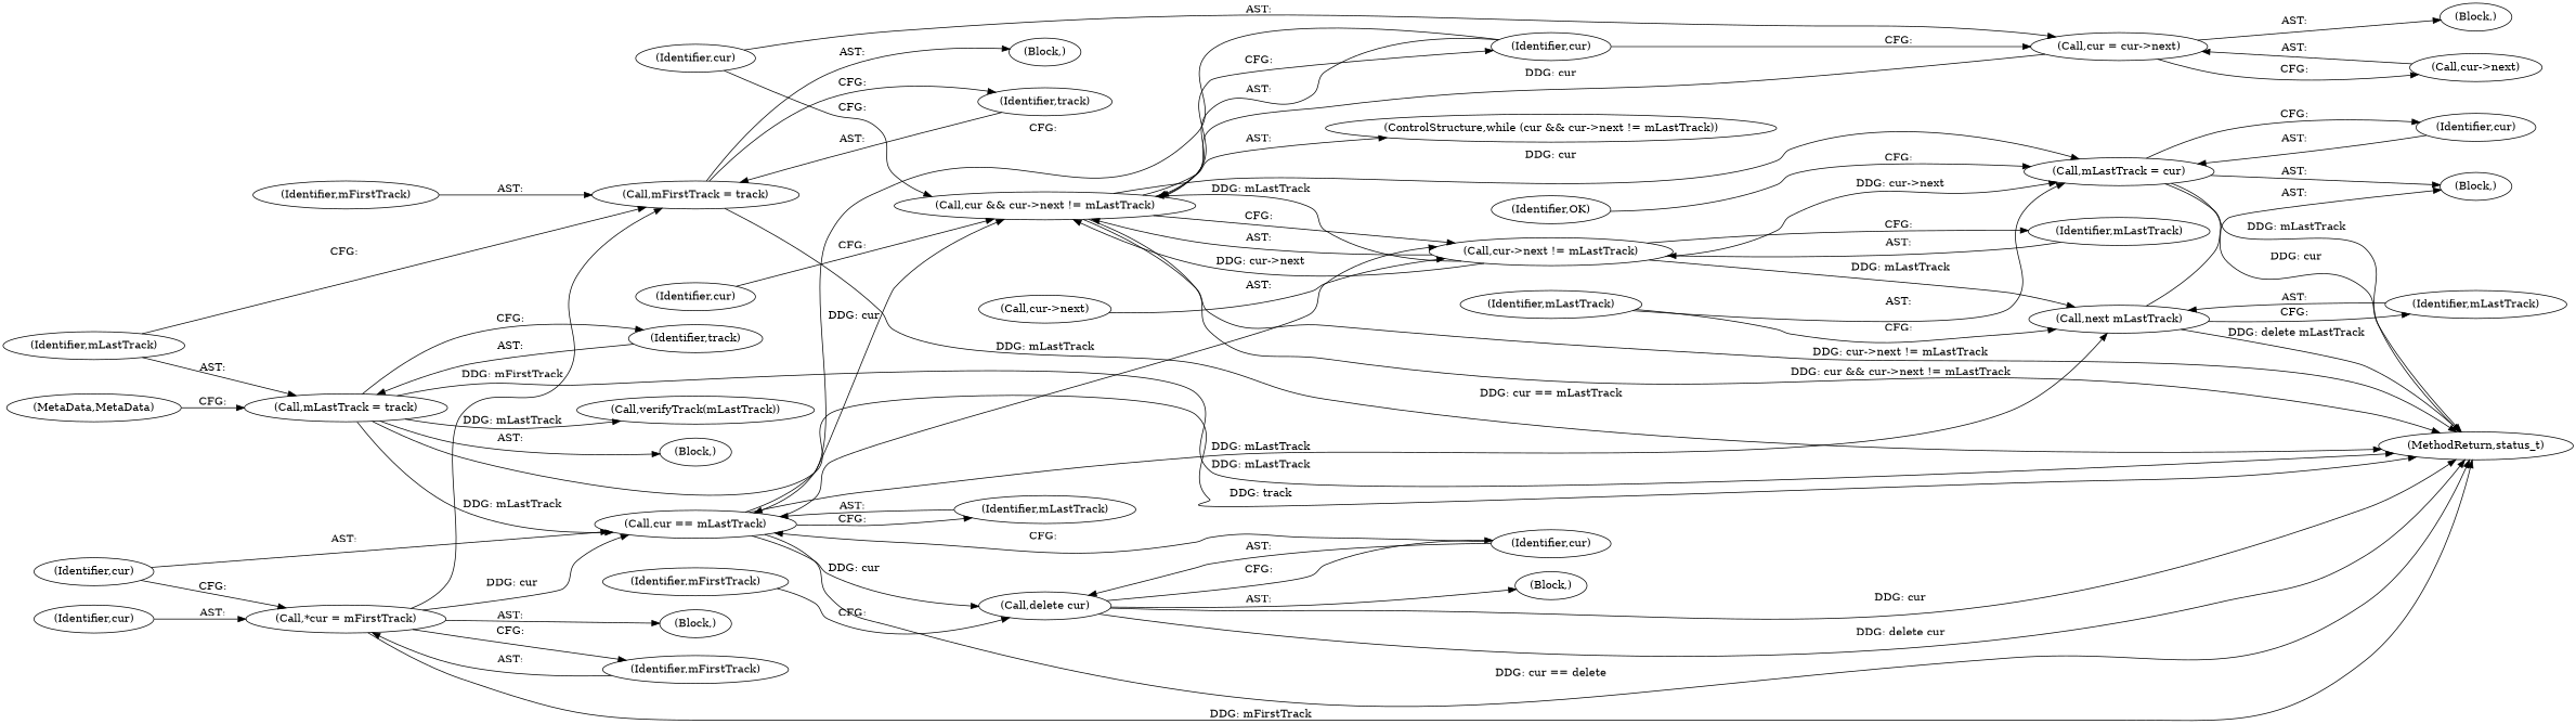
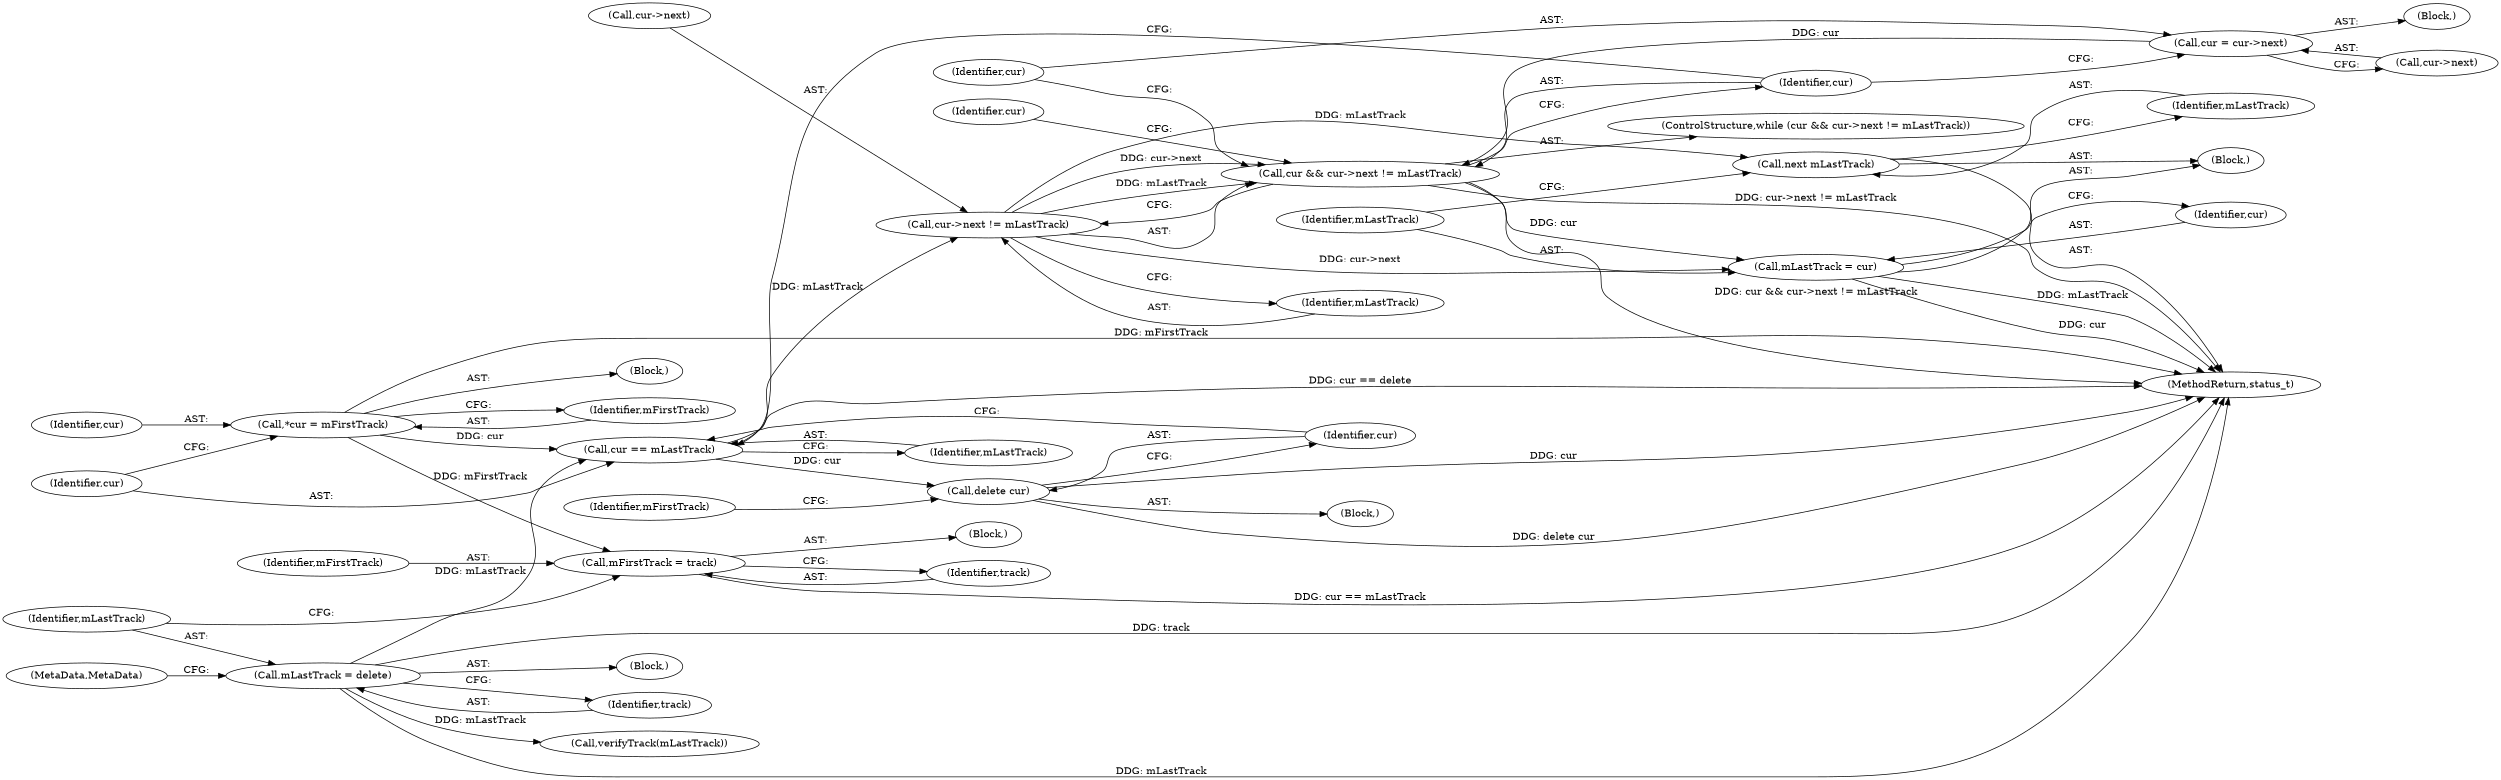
  digraph {
    rankdir=LR
    n1 [label="(Call,cur == mLastTrack)"]
    n2 [label="(Call,delete cur)"]
    n3 [label="(Call,cur && cur->next != mLastTrack)"]
    n4 [label="(Call,cur->next != mLastTrack)"]
    n5 [label="(Call,next mLastTrack)"]
    n6 [label="(Identifier,mLastTrack)"]
    n7 [label="(MethodReturn,status_t)"]
    n8 [label="(Identifier,cur)"]
    n9 [label="(Block,)"]
    n10 [label="(Call,mLastTrack = cur)"]
    n11 [label="(Identifier,cur)"]
    n12 [label="(ControlStructure,while (cur && cur->next != mLastTrack))"]
    n13 [label="(Identifier,mLastTrack)"]
    n14 [label="(Block,)"]
    n15 [label="(Identifier,mLastTrack)"]
    n16 [label="(Call,*cur = mFirstTrack)"]
    n17 [label="(Block,)"]
    n18 [label="(Identifier,mFirstTrack)"]
    n19 [label="(Call,mFirstTrack = track)"]
    n20 [label="(Identifier,track)"]
    n21 [label="(Block,)"]
-   n22 [label="(Call,mLastTrack = track)"]
+   n22 [label="(Call,mLastTrack = delete)"]
    n23 [label="(Call,verifyTrack(mLastTrack))"]
    n24 [label="(Block,)"]
    n25 [label="(Identifier,track)"]
    n26 [label="(Identifier,cur)"]
    n27 [label="(Call,cur = cur->next)"]
    n28 [label="(Block,)"]
    n29 [label="(Call,cur->next)"]
    n30 [label="(Identifier,mLastTrack)"]
    n31 [label="(Identifier,mLastTrack)"]
    n32 [label="(Identifier,cur)"]
-   n33 [label="(Identifier,OK)"]
    n34 [label="(Identifier,cur)"]
    n35 [label="(Call,cur->next)"]
    n36 [label="(Identifier,cur)"]
    n37 [label="(Identifier,mFirstTrack)"]
    n38 [label="(Identifier,cur)"]
    n39 [label="(Identifier,mFirstTrack)"]
    n40 [label="(MetaData,MetaData)"]
    n1 -> n2 [label="DDG: cur"]
-   n1 -> n3 [label="DDG: cur"]
    n1 -> n4 [label="DDG: mLastTrack"]
-   n1 -> n5 [label="DDG: mLastTrack"]
    n1 -> n6 [label="CFG: "]
    n1 -> n7 [label="DDG: cur == delete"]
    n2 -> n7 [label="DDG: cur"]
    n2 -> n7 [label="DDG: delete cur"]
    n2 -> n8 [label="CFG: "]
    n2 -> n9 [label="AST: "]
    n3 -> n4 [label="CFG: "]
    n3 -> n7 [label="DDG: cur->next != mLastTrack"]
    n3 -> n7 [label="DDG: cur && cur->next != mLastTrack"]
    n3 -> n10 [label="DDG: cur"]
    n3 -> n11 [label="CFG: "]
    n3 -> n12 [label="AST: "]
    n4 -> n3 [label="AST: "]
    n4 -> n3 [label="DDG: cur->next"]
    n4 -> n3 [label="DDG: mLastTrack"]
    n4 -> n5 [label="DDG: mLastTrack"]
    n4 -> n10 [label="DDG: cur->next"]
    n4 -> n13 [label="CFG: "]
-   n5 -> n7 [label="DDG: delete mLastTrack"]
+   n5 -> n7 [label="AST: "]
    n5 -> n14 [label="AST: "]
    n5 -> n15 [label="CFG: "]
    n6 -> n1 [label="AST: "]
    n8 -> n1 [label="CFG: "]
    n8 -> n2 [label="AST: "]
    n10 -> n7 [label="DDG: mLastTrack"]
    n10 -> n7 [label="DDG: cur"]
    n10 -> n14 [label="AST: "]
    n10 -> n26 [label="CFG: "]
    n11 -> n1 [label="CFG: "]
    n11 -> n3 [label="AST: "]
    n11 -> n27 [label="CFG: "]
    n13 -> n4 [label="AST: "]
    n15 -> n5 [label="AST: "]
    n16 -> n1 [label="DDG: cur"]
    n16 -> n7 [label="DDG: mFirstTrack"]
    n16 -> n17 [label="AST: "]
    n16 -> n18 [label="CFG: "]
    n16 -> n19 [label="DDG: mFirstTrack"]
    n18 -> n16 [label="AST: "]
    n19 -> n7 [label="DDG: cur == mLastTrack"]
    n19 -> n20 [label="CFG: "]
    n19 -> n21 [label="AST: "]
    n20 -> n19 [label="AST: "]
    n22 -> n1 [label="DDG: mLastTrack"]
    n22 -> n7 [label="DDG: mLastTrack"]
    n22 -> n7 [label="DDG: track"]
    n22 -> n23 [label="DDG: mLastTrack"]
    n22 -> n24 [label="AST: "]
    n22 -> n25 [label="CFG: "]
    n25 -> n22 [label="AST: "]
    n26 -> n10 [label="AST: "]
    n27 -> n3 [label="DDG: cur"]
    n27 -> n28 [label="AST: "]
    n27 -> n29 [label="CFG: "]
    n29 -> n27 [label="AST: "]
    n30 -> n19 [label="CFG: "]
    n30 -> n22 [label="AST: "]
    n31 -> n5 [label="CFG: "]
    n31 -> n10 [label="AST: "]
    n32 -> n3 [label="CFG: "]
    n32 -> n27 [label="AST: "]
-   n33 -> n10 [label="CFG: "]
    n34 -> n3 [label="CFG: "]
    n35 -> n4 [label="AST: "]
    n36 -> n1 [label="AST: "]
    n36 -> n16 [label="CFG: "]
    n37 -> n2 [label="CFG: "]
    n38 -> n16 [label="AST: "]
    n39 -> n19 [label="AST: "]
    n40 -> n22 [label="CFG: "]
  }
